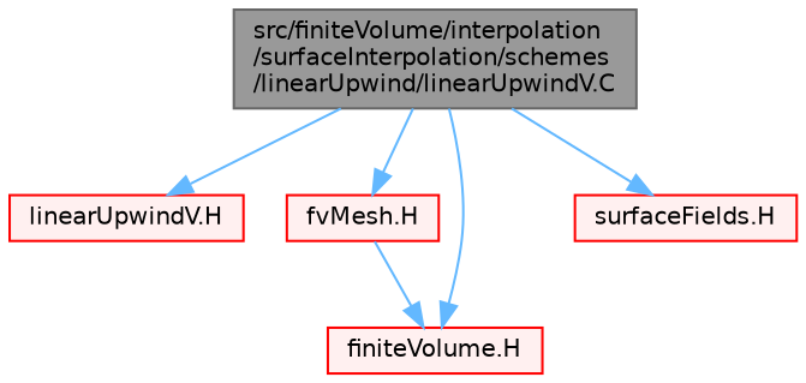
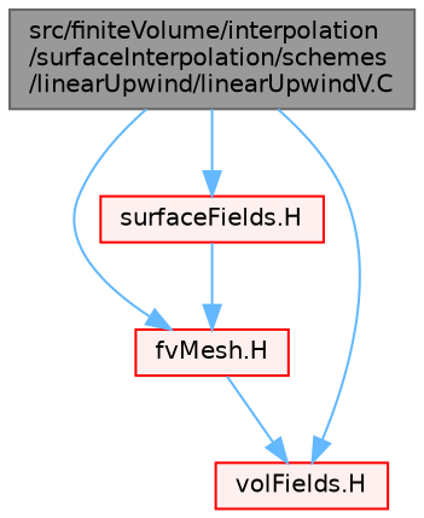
  digraph {
    node [color=red fillcolor="#FFF0F0" fontname=Helvetica fontsize=10 shape=box style=filled]
    edge [color=steelblue1 fontname=Helvetica fontsize=10 labelfontname=Helvetica labelfontsize=10 style=solid]
    n1 [color=gray40 fillcolor=grey60 fontcolor=black height=0.2 label="src/finiteVolume/interpolation\l/surfaceInterpolation/schemes\l/linearUpwind/linearUpwindV.C" width=0.4]
-   n2 [height=0.2 label="linearUpwindV.H" width=0.4]
    n3 [height=0.2 label="fvMesh.H" width=0.4]
-   n4 [height=0.2 label="finiteVolume.H" width=0.4]
+   n4 [height=0.2 label="volFields.H" width=0.4]
    n5 [height=0.2 label="surfaceFields.H" width=0.4]
-   n1 -> n2
    n1 -> n3
    n1 -> n4
    n1 -> n5
    n3 -> n4
+   n5 -> n3
  }
